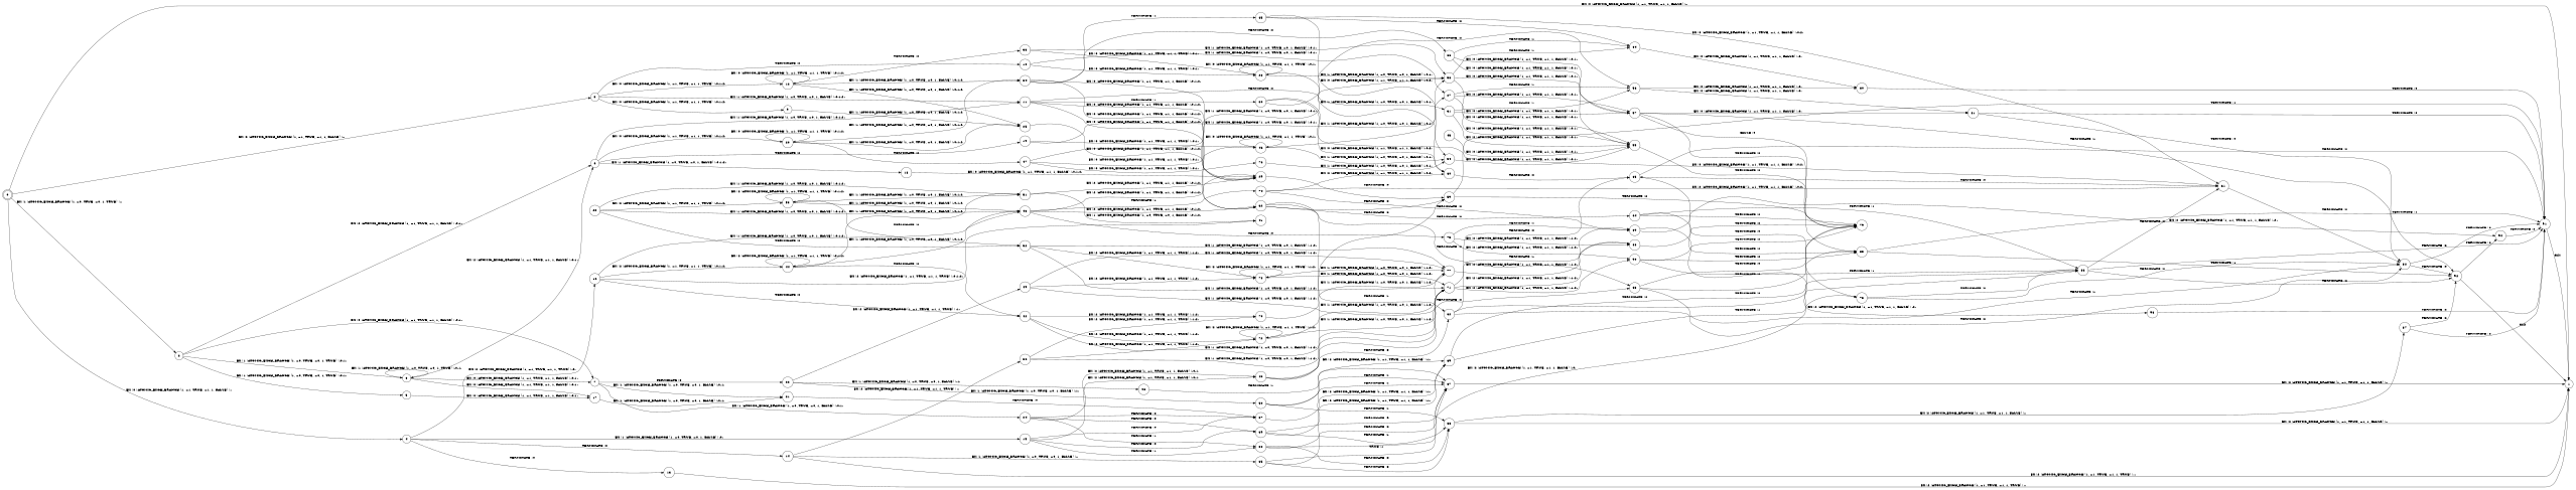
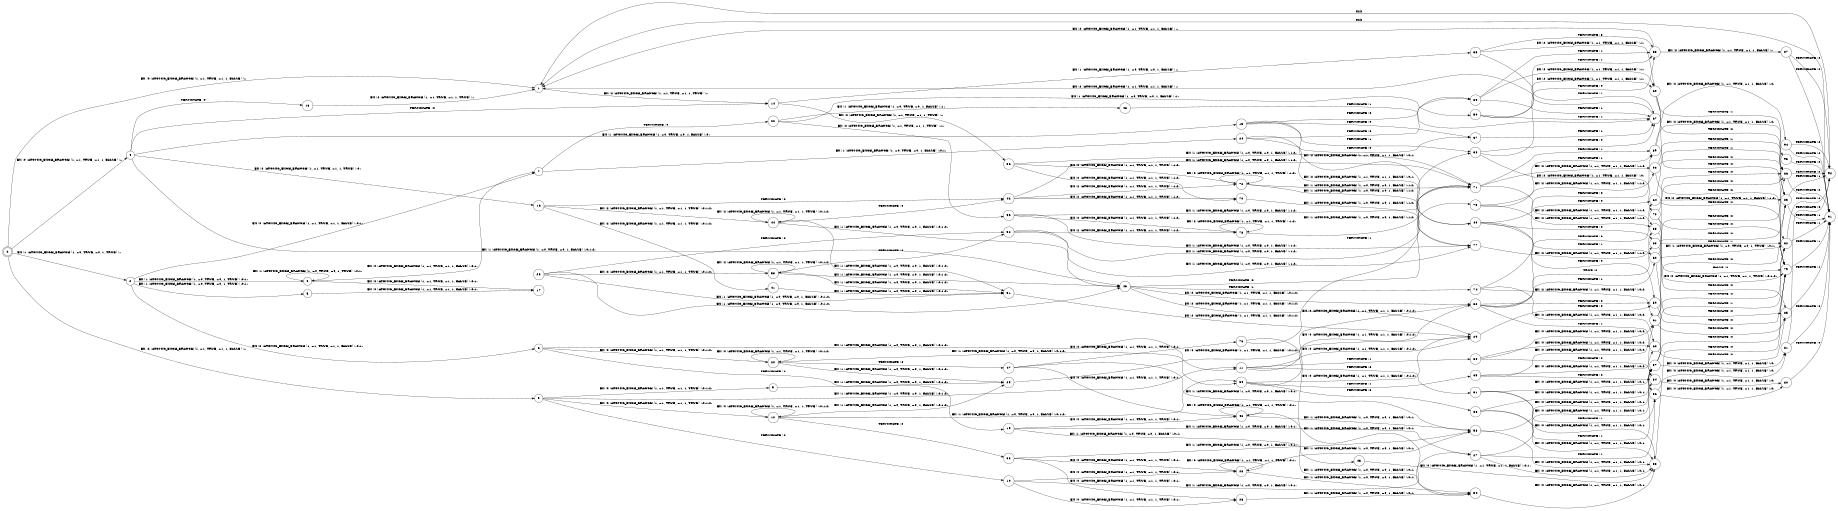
  digraph {
    rankdir=LR
    node [shape=circle]
    0 [peripheries=2]
    1
    2
    3
    4
    5
    6
    7
    8
    9
    10
    11
    12
    13
    14
    15
    16
    17
-   18
    19
    20
-   21
    22
    24
    25
+   26
    27
    28
    29
    30
    31
    32
    33
    34
    35
    36
    37
    38
    39
    40
    41
    42
    43
    44
    45
    46
    47
    48
-   49
+   49 [label=99]
    50
    23
    51
    52
    53
    54
    55
    56
    57
    58
    59
    60
    61
    62
    63
    64
    65
    66
    67
    68
    69
    70
    71
    72
    73
    74
    75
    76
    77
    78
    79
    80
    81
    82
    83
    84
    85
    86
    87
    88
    89
    90
    91
    92
    93
    94
    0 -> 1 [label="EX !0 !ATOMIC_EXCH_BRANCH (1, +1, TRUE, +1, 1, FALSE) !::"]
    0 -> 2 [label="EX !1 !ATOMIC_EXCH_BRANCH (1, +0, TRUE, +0, 1, TRUE) !::"]
    0 -> 3 [label="EX !2 !ATOMIC_EXCH_BRANCH (1, +1, TRUE, +1, 1, FALSE) !::"]
    0 -> 4 [label="EX !0 !ATOMIC_EXCH_BRANCH (1, +1, TRUE, +1, 1, FALSE) !::"]
    2 -> 5 [label="EX !1 !ATOMIC_EXCH_BRANCH (1, +0, TRUE, +0, 1, TRUE) !:0:1:"]
    2 -> 6 [label="EX !2 !ATOMIC_EXCH_BRANCH (1, +1, TRUE, +1, 1, FALSE) !:0:1:"]
    2 -> 7 [label="EX !0 !ATOMIC_EXCH_BRANCH (1, +1, TRUE, +1, 1, FALSE) !:0:1:"]
    2 -> 8 [label="EX !1 !ATOMIC_EXCH_BRANCH (1, +0, TRUE, +0, 1, TRUE) !:0:1:"]
    3 -> 9 [label="EX !0 !ATOMIC_EXCH_BRANCH (1, +1, TRUE, +1, 1, TRUE) !:0:1:2:"]
    3 -> 10 [label="TERMINATE !2"]
    3 -> 11 [label="EX !1 !ATOMIC_EXCH_BRANCH (1, +0, TRUE, +0, 1, FALSE) !:0:1:2:"]
    3 -> 12 [label="EX !0 !ATOMIC_EXCH_BRANCH (1, +1, TRUE, +1, 1, TRUE) !:0:1:2:"]
    4 -> 13 [label="TERMINATE !0"]
    4 -> 14 [label="TERMINATE !0"]
    4 -> 15 [label="EX !1 !ATOMIC_EXCH_BRANCH (1, +0, TRUE, +0, 1, FALSE) !:0:"]
    4 -> 16 [label="EX !2 !ATOMIC_EXCH_BRANCH (1, +1, TRUE, +1, 1, TRUE) !:0:"]
    5 -> 17 [label="EX !0 !ATOMIC_EXCH_BRANCH (1, +1, TRUE, +1, 1, FALSE) !:0:1:"]
    6 -> 11 [label="EX !1 !ATOMIC_EXCH_BRANCH (1, +0, TRUE, +0, 1, FALSE) !:0:1:2:"]
-   6 -> 18 [label="EX !1 !ATOMIC_EXCH_BRANCH (1, +0, TRUE, +0, 1, FALSE) !:0:1:2:"]
    6 -> 19 [label="TERMINATE !2"]
    6 -> 20 [label="EX !0 !ATOMIC_EXCH_BRANCH (1, +1, TRUE, +1, 1, TRUE) !:0:1:2:"]
-   7 -> 21 [label="EX !1 !ATOMIC_EXCH_BRANCH (1, +0, TRUE, +0, 1, FALSE) !:0:1:"]
    7 -> 22 [label="TERMINATE !0"]
    7 -> 24 [label="EX !1 !ATOMIC_EXCH_BRANCH (1, +0, TRUE, +0, 1, FALSE) !:0:1:"]
-   8 -> 6 [label="EX !2 !ATOMIC_EXCH_BRANCH (1, +1, TRUE, +1, 1, FALSE) !:0:1:"]
    8 -> 7 [label="EX !0 !ATOMIC_EXCH_BRANCH (1, +1, TRUE, +1, 1, FALSE) !:0:1:"]
    8 -> 8 [label="EX !1 !ATOMIC_EXCH_BRANCH (1, +0, TRUE, +0, 1, TRUE) !:0:1:"]
    8 -> 17 [label="EX !0 !ATOMIC_EXCH_BRANCH (1, +1, TRUE, +1, 1, FALSE) !:0:1:"]
    9 -> 25 [label="EX !1 !ATOMIC_EXCH_BRANCH (1, +0, TRUE, +0, 1, FALSE) !:0:1:2:"]
+   10 -> 26 [label="EX !0 !ATOMIC_EXCH_BRANCH (1, +1, TRUE, +1, 1, TRUE) !:0:1:"]
    10 -> 27 [label="EX !1 !ATOMIC_EXCH_BRANCH (1, +0, TRUE, +0, 1, FALSE) !:0:1:"]
    10 -> 28 [label="EX !0 !ATOMIC_EXCH_BRANCH (1, +1, TRUE, +1, 1, TRUE) !:0:1:"]
    11 -> 29 [label="EX !0 !ATOMIC_EXCH_BRANCH (1, +1, TRUE, +1, 1, FALSE) !:0:1:2:"]
    11 -> 30 [label="TERMINATE !1"]
    11 -> 31 [label="TERMINATE !2"]
    11 -> 32 [label="EX !0 !ATOMIC_EXCH_BRANCH (1, +1, TRUE, +1, 1, FALSE) !:0:1:2:"]
    12 -> 12 [label="EX !0 !ATOMIC_EXCH_BRANCH (1, +1, TRUE, +1, 1, TRUE) !:0:1:2:"]
    12 -> 25 [label="EX !1 !ATOMIC_EXCH_BRANCH (1, +0, TRUE, +0, 1, FALSE) !:0:1:2:"]
    12 -> 33 [label="TERMINATE !2"]
    12 -> 34 [label="EX !1 !ATOMIC_EXCH_BRANCH (1, +0, TRUE, +0, 1, FALSE) !:0:1:2:"]
    13 -> 1 [label="EX !2 !ATOMIC_EXCH_BRANCH (1, +1, TRUE, +1, 1, TRUE) !::"]
-   14 -> 1 [label="EX !2 !ATOMIC_EXCH_BRANCH (1, +1, TRUE, +1, 1, TRUE) !::"]
+   1 -> 14 [label="EX !2 !ATOMIC_EXCH_BRANCH (1, +1, TRUE, +1, 1, TRUE) !::"]
    14 -> 35 [label="EX !1 !ATOMIC_EXCH_BRANCH (1, +0, TRUE, +0, 1, FALSE) !::"]
    14 -> 36 [label="EX !2 !ATOMIC_EXCH_BRANCH (1, +1, TRUE, +1, 1, TRUE) !::"]
    15 -> 37 [label="TERMINATE !0"]
    15 -> 38 [label="TERMINATE !1"]
    15 -> 39 [label="TERMINATE !0"]
    15 -> 40 [label="EX !2 !ATOMIC_EXCH_BRANCH (1, +1, TRUE, +1, 1, FALSE) !:0:1:"]
    16 -> 41 [label="EX !2 !ATOMIC_EXCH_BRANCH (1, +1, TRUE, +1, 1, TRUE) !:0:1:2:"]
    16 -> 42 [label="TERMINATE !0"]
-   16 -> 43 [label="EX !1 !ATOMIC_EXCH_BRANCH (1, +0, TRUE, +0, 1, FALSE) !:0:1:2:"]
+   4 -> 43 [label="EX !1 !ATOMIC_EXCH_BRANCH (1, +0, TRUE, +0, 1, FALSE) !:0:1:2:"]
    16 -> 44 [label="EX !2 !ATOMIC_EXCH_BRANCH (1, +1, TRUE, +1, 1, TRUE) !:0:1:2:"]
-   17 -> 21 [label="EX !1 !ATOMIC_EXCH_BRANCH (1, +0, TRUE, +0, 1, FALSE) !:0:1:"]
-   18 -> 29 [label="EX !0 !ATOMIC_EXCH_BRANCH (1, +1, TRUE, +1, 1, FALSE) !:0:1:2:"]
    19 -> 27 [label="EX !1 !ATOMIC_EXCH_BRANCH (1, +0, TRUE, +0, 1, FALSE) !:0:1:"]
+   19 -> 45 [label="EX !1 !ATOMIC_EXCH_BRANCH (1, +0, TRUE, +0, 1, FALSE) !:0:1:"]
    19 -> 46 [label="EX !0 !ATOMIC_EXCH_BRANCH (1, +1, TRUE, +1, 1, TRUE) !:0:1:"]
    20 -> 20 [label="EX !0 !ATOMIC_EXCH_BRANCH (1, +1, TRUE, +1, 1, TRUE) !:0:1:2:"]
    20 -> 25 [label="EX !1 !ATOMIC_EXCH_BRANCH (1, +0, TRUE, +0, 1, FALSE) !:0:1:2:"]
    20 -> 34 [label="EX !1 !ATOMIC_EXCH_BRANCH (1, +0, TRUE, +0, 1, FALSE) !:0:1:2:"]
    20 -> 47 [label="TERMINATE !2"]
-   21 -> 37 [label="TERMINATE !0"]
    22 -> 48 [label="EX !1 !ATOMIC_EXCH_BRANCH (1, +0, TRUE, +0, 1, FALSE) !:1:"]
    22 -> 49 [label="EX !2 !ATOMIC_EXCH_BRANCH (1, +1, TRUE, +1, 1, TRUE) !:1:"]
    22 -> 50 [label="EX !1 !ATOMIC_EXCH_BRANCH (1, +0, TRUE, +0, 1, FALSE) !:1:"]
    24 -> 37 [label="TERMINATE !0"]
-   24 -> 38 [label="TERMINATE !1"]
+   76 -> 38 [label="TERMINATE !1"]
    24 -> 39 [label="TERMINATE !0"]
    24 -> 40 [label="EX !2 !ATOMIC_EXCH_BRANCH (1, +1, TRUE, +1, 1, FALSE) !:0:1:"]
    25 -> 29 [label="EX !0 !ATOMIC_EXCH_BRANCH (1, +1, TRUE, +1, 1, FALSE) !:0:1:2:"]
+   26 -> 54 [label="EX !1 !ATOMIC_EXCH_BRANCH (1, +0, TRUE, +0, 1, FALSE) !:0:1:"]
    27 -> 55 [label="EX !0 !ATOMIC_EXCH_BRANCH (1, +1, TRUE, +1, 1, FALSE) !:0:1:"]
    27 -> 56 [label="TERMINATE !1"]
    27 -> 57 [label="EX !0 !ATOMIC_EXCH_BRANCH (1, +1, TRUE, +1, 1, FALSE) !:0:1:"]
    28 -> 28 [label="EX !0 !ATOMIC_EXCH_BRANCH (1, +1, TRUE, +1, 1, TRUE) !:0:1:"]
    28 -> 54 [label="EX !1 !ATOMIC_EXCH_BRANCH (1, +0, TRUE, +0, 1, FALSE) !:0:1:"]
    28 -> 58 [label="EX !1 !ATOMIC_EXCH_BRANCH (1, +0, TRUE, +0, 1, FALSE) !:0:1:"]
    29 -> 59 [label="TERMINATE !0"]
    30 -> 56 [label="TERMINATE !2"]
    30 -> 60 [label="EX !0 !ATOMIC_EXCH_BRANCH (1, +1, TRUE, +1, 1, FALSE) !:0:2:"]
    30 -> 61 [label="EX !0 !ATOMIC_EXCH_BRANCH (1, +1, TRUE, +1, 1, FALSE) !:0:2:"]
    31 -> 55 [label="EX !0 !ATOMIC_EXCH_BRANCH (1, +1, TRUE, +1, 1, FALSE) !:0:1:"]
    31 -> 56 [label="TERMINATE !1"]
    31 -> 57 [label="EX !0 !ATOMIC_EXCH_BRANCH (1, +1, TRUE, +1, 1, FALSE) !:0:1:"]
    32 -> 59 [label="TERMINATE !0"]
    32 -> 62 [label="TERMINATE !1"]
-   32 -> 63 [label="TERMINATE !2"]
+   32 -> 63 [label="TRUE !2"]
    32 -> 64 [label="TERMINATE !0"]
+   33 -> 26 [label="EX !0 !ATOMIC_EXCH_BRANCH (1, +1, TRUE, +1, 1, TRUE) !:0:1:"]
    33 -> 28 [label="EX !0 !ATOMIC_EXCH_BRANCH (1, +1, TRUE, +1, 1, TRUE) !:0:1:"]
    33 -> 58 [label="EX !1 !ATOMIC_EXCH_BRANCH (1, +0, TRUE, +0, 1, FALSE) !:0:1:"]
    34 -> 29 [label="EX !0 !ATOMIC_EXCH_BRANCH (1, +1, TRUE, +1, 1, FALSE) !:0:1:2:"]
    34 -> 32 [label="EX !0 !ATOMIC_EXCH_BRANCH (1, +1, TRUE, +1, 1, FALSE) !:0:1:2:"]
    34 -> 65 [label="TERMINATE !1"]
    34 -> 66 [label="TERMINATE !2"]
-   35 -> 67 [label="TRUE !1"]
+   35 -> 67 [label="TERMINATE !1"]
    35 -> 68 [label="TERMINATE !5"]
    35 -> 69 [label="EX !2 !ATOMIC_EXCH_BRANCH (1, +1, TRUE, +1, 1, FALSE) !:1:"]
    36 -> 70 [label="EX !2 !ATOMIC_EXCH_BRANCH (1, +1, TRUE, +1, 1, TRUE) !:1:2:"]
    36 -> 71 [label="EX !1 !ATOMIC_EXCH_BRANCH (1, +0, TRUE, +0, 1, FALSE) !:1:2:"]
    36 -> 72 [label="EX !2 !ATOMIC_EXCH_BRANCH (1, +1, TRUE, +1, 1, TRUE) !:1:2:"]
    37 -> 67 [label="TERMINATE !1"]
    38 -> 67 [label="TERMINATE !0"]
    38 -> 68 [label="TERMINATE !0"]
    38 -> 73 [label="EX !2 !ATOMIC_EXCH_BRANCH (1, +1, TRUE, +1, 1, FALSE) !:0:"]
-   39 -> 67 [label="TERMINATE !9"]
+   39 -> 67 [label="TERMINATE !1"]
    39 -> 68 [label="TERMINATE !1"]
    39 -> 69 [label="EX !2 !ATOMIC_EXCH_BRANCH (1, +1, TRUE, +1, 1, FALSE) !:1:"]
    40 -> 59 [label="TERMINATE !0"]
-   40 -> 62 [label="TERMINATE !3"]
+   40 -> 62 [label="TERMINATE !1"]
    40 -> 63 [label="TERMINATE !2"]
-   51 -> 41 [label="EX !1 !ATOMIC_EXCH_BRANCH (1, +0, TRUE, +0, 1, FALSE) !:0:1:2:"]
+   40 -> 64 [label="TERMINATE !0"]
+   41 -> 51 [label="EX !1 !ATOMIC_EXCH_BRANCH (1, +0, TRUE, +0, 1, FALSE) !:0:1:2:"]
    42 -> 70 [label="EX !2 !ATOMIC_EXCH_BRANCH (1, +1, TRUE, +1, 1, TRUE) !:1:2:"]
    42 -> 71 [label="EX !1 !ATOMIC_EXCH_BRANCH (1, +0, TRUE, +0, 1, FALSE) !:1:2:"]
    42 -> 72 [label="EX !2 !ATOMIC_EXCH_BRANCH (1, +1, TRUE, +1, 1, TRUE) !:1:2:"]
    43 -> 29 [label="EX !2 !ATOMIC_EXCH_BRANCH (1, +1, TRUE, +1, 1, FALSE) !:0:1:2:"]
    43 -> 32 [label="EX !2 !ATOMIC_EXCH_BRANCH (1, +1, TRUE, +1, 1, FALSE) !:0:1:2:"]
    43 -> 74 [label="TERMINATE !1"]
    43 -> 75 [label="TERMINATE !0"]
    44 -> 42 [label="TERMINATE !0"]
    44 -> 43 [label="EX !1 !ATOMIC_EXCH_BRANCH (1, +0, TRUE, +0, 1, FALSE) !:0:1:2:"]
    44 -> 44 [label="EX !2 !ATOMIC_EXCH_BRANCH (1, +1, TRUE, +1, 1, TRUE) !:0:1:2:"]
    44 -> 51 [label="EX !1 !ATOMIC_EXCH_BRANCH (1, +0, TRUE, +0, 1, FALSE) !:0:1:2:"]
    45 -> 55 [label="EX !0 !ATOMIC_EXCH_BRANCH (1, +1, TRUE, +1, 1, FALSE) !:0:1:"]
    46 -> 46 [label="EX !0 !ATOMIC_EXCH_BRANCH (1, +1, TRUE, +1, 1, TRUE) !:0:1:"]
    46 -> 54 [label="EX !1 !ATOMIC_EXCH_BRANCH (1, +0, TRUE, +0, 1, FALSE) !:0:1:"]
    46 -> 58 [label="EX !1 !ATOMIC_EXCH_BRANCH (1, +0, TRUE, +0, 1, FALSE) !:0:1:"]
    47 -> 46 [label="EX !0 !ATOMIC_EXCH_BRANCH (1, +1, TRUE, +1, 1, TRUE) !:0:1:"]
    47 -> 58 [label="EX !1 !ATOMIC_EXCH_BRANCH (1, +0, TRUE, +0, 1, FALSE) !:0:1:"]
    47 -> 76 [label="EX !0 !ATOMIC_EXCH_BRANCH (1, +1, TRUE, +1, 1, TRUE) !:0:1:"]
    48 -> 67 [label="TERMINATE !1"]
    49 -> 71 [label="EX !1 !ATOMIC_EXCH_BRANCH (1, +0, TRUE, +0, 1, FALSE) !:1:2:"]
    49 -> 77 [label="EX !1 !ATOMIC_EXCH_BRANCH (1, +0, TRUE, +0, 1, FALSE) !:1:2:"]
    49 -> 78 [label="EX !2 !ATOMIC_EXCH_BRANCH (1, +1, TRUE, +1, 1, TRUE) !:1:2:"]
    50 -> 67 [label="TERMINATE !1"]
    50 -> 68 [label="TERMINATE !1"]
    50 -> 69 [label="EX !2 !ATOMIC_EXCH_BRANCH (1, +1, TRUE, +1, 1, FALSE) !:1:"]
    23 -> 43 [label="EX !1 !ATOMIC_EXCH_BRANCH (1, +0, TRUE, +0, 1, FALSE) !:0:1:2:"]
    23 -> 51 [label="EX !1 !ATOMIC_EXCH_BRANCH (1, +0, TRUE, +0, 1, FALSE) !:0:1:2:"]
    23 -> 52 [label="TERMINATE !0"]
    23 -> 53 [label="EX !2 !ATOMIC_EXCH_BRANCH (1, +1, TRUE, +1, 1, TRUE) !:0:1:2:"]
    51 -> 29 [label="EX !2 !ATOMIC_EXCH_BRANCH (1, +1, TRUE, +1, 1, FALSE) !:0:1:2:"]
    52 -> 71 [label="EX !1 !ATOMIC_EXCH_BRANCH (1, +0, TRUE, +0, 1, FALSE) !:1:2:"]
    52 -> 77 [label="EX !1 !ATOMIC_EXCH_BRANCH (1, +0, TRUE, +0, 1, FALSE) !:1:2:"]
    52 -> 78 [label="EX !2 !ATOMIC_EXCH_BRANCH (1, +1, TRUE, +1, 1, TRUE) !:1:2:"]
    53 -> 43 [label="EX !1 !ATOMIC_EXCH_BRANCH (1, +0, TRUE, +0, 1, FALSE) !:0:1:2:"]
    53 -> 51 [label="EX !1 !ATOMIC_EXCH_BRANCH (1, +0, TRUE, +0, 1, FALSE) !:0:1:2:"]
    53 -> 52 [label="TERMINATE !0"]
    53 -> 53 [label="EX !2 !ATOMIC_EXCH_BRANCH (1, +1, TRUE, +1, 1, TRUE) !:0:1:2:"]
    54 -> 55 [label="EX !0 !ATOMIC_EXCH_BRANCH (1, +1, TRUE, +1, 1, FALSE) !:0:1:"]
    55 -> 79 [label="TERMINATE !0"]
    56 -> 80 [label="EX !0 !ATOMIC_EXCH_BRANCH (1, +1, TRUE, +1, 1, FALSE) !:0:"]
    56 -> 81 [label="EX !0 !ATOMIC_EXCH_BRANCH (1, +1, TRUE, +1, 1, FALSE) !:0:"]
-   57 -> 79 [label="FALSE !0"]
+   57 -> 79 [label="TERMINATE !0"]
    57 -> 81 [label="EX !0 !ATOMIC_EXCH_BRANCH (1, +1, TRUE, +1, 1, FALSE) !:0:"]
    57 -> 82 [label="TERMINATE !1"]
    57 -> 83 [label="TERMINATE !0"]
    58 -> 55 [label="EX !0 !ATOMIC_EXCH_BRANCH (1, +1, TRUE, +1, 1, FALSE) !:0:1:"]
    58 -> 57 [label="EX !0 !ATOMIC_EXCH_BRANCH (1, +1, TRUE, +1, 1, FALSE) !:0:1:"]
-   58 -> 84 [label="TERMINATE !1"]
+   32 -> 84 [label="TERMINATE !1"]
    59 -> 79 [label="TERMINATE !2"]
    60 -> 85 [label="TERMINATE !0"]
    61 -> 82 [label="TERMINATE !2"]
    61 -> 85 [label="TERMINATE !0"]
-   86 -> 61 [label="TERMINATE !0"]
-   62 -> 82 [label="TERMINATE !2"]
+   61 -> 86 [label="TERMINATE !0"]
+   62 -> 82 [label="EX !1 !ATOMIC_EXCH_BRANCH (1, +0, TRUE, +0, 1, TRUE) !:0:1:"]
    62 -> 85 [label="TERMINATE !0"]
    62 -> 86 [label="TERMINATE !0"]
-   63 -> 79 [label="TERMINATE !0"]
+   63 -> 79 [label="EX !0 !ATOMIC_EXCH_BRANCH (1, +1, TRUE, +1, 1, TRUE) !:0:1:2:"]
    63 -> 82 [label="TERMINATE !1"]
    63 -> 83 [label="TERMINATE !0"]
    64 -> 79 [label="TERMINATE !2"]
-   64 -> 83 [label="TERMINATE !2"]
+   64 -> 83 [label="EX !2 !ATOMIC_EXCH_BRANCH (1, +1, TRUE, +1, 1, FALSE) !:1:2:"]
    64 -> 86 [label="TERMINATE !1"]
    65 -> 60 [label="EX !0 !ATOMIC_EXCH_BRANCH (1, +1, TRUE, +1, 1, FALSE) !:0:2:"]
    65 -> 61 [label="EX !0 !ATOMIC_EXCH_BRANCH (1, +1, TRUE, +1, 1, FALSE) !:0:2:"]
    65 -> 84 [label="TERMINATE !2"]
    66 -> 55 [label="EX !0 !ATOMIC_EXCH_BRANCH (1, +1, TRUE, +1, 1, FALSE) !:0:1:"]
    66 -> 57 [label="EX !0 !ATOMIC_EXCH_BRANCH (1, +1, TRUE, +1, 1, FALSE) !:0:1:"]
    66 -> 84 [label="TERMINATE !1"]
    67 -> 1 [label="EX !2 !ATOMIC_EXCH_BRANCH (1, +1, TRUE, +1, 1, FALSE) !::"]
    68 -> 1 [label="EX !2 !ATOMIC_EXCH_BRANCH (1, +1, TRUE, +1, 1, FALSE) !::"]
    68 -> 87 [label="EX !2 !ATOMIC_EXCH_BRANCH (1, +1, TRUE, +1, 1, FALSE) !::"]
    69 -> 79 [label="TERMINATE !2"]
+   69 -> 83 [label="TERMINATE !2"]
    69 -> 86 [label="TERMINATE !1"]
    70 -> 77 [label="EX !1 !ATOMIC_EXCH_BRANCH (1, +0, TRUE, +0, 1, FALSE) !:1:2:"]
    71 -> 88 [label="EX !2 !ATOMIC_EXCH_BRANCH (1, +1, TRUE, +1, 1, FALSE) !:1:2:"]
    71 -> 89 [label="TERMINATE !1"]
    71 -> 90 [label="EX !2 !ATOMIC_EXCH_BRANCH (1, +1, TRUE, +1, 1, FALSE) !:1:2:"]
    72 -> 71 [label="EX !1 !ATOMIC_EXCH_BRANCH (1, +0, TRUE, +0, 1, FALSE) !:1:2:"]
    72 -> 72 [label="EX !2 !ATOMIC_EXCH_BRANCH (1, +1, TRUE, +1, 1, TRUE) !:1:2:"]
    72 -> 77 [label="EX !1 !ATOMIC_EXCH_BRANCH (1, +0, TRUE, +0, 1, FALSE) !:1:2:"]
    73 -> 82 [label="TERMINATE !2"]
-   85 -> 73 [label="TERMINATE !0"]
+   73 -> 85 [label="TERMINATE !0"]
    73 -> 86 [label="TERMINATE !0"]
    74 -> 60 [label="EX !2 !ATOMIC_EXCH_BRANCH (1, +1, TRUE, +1, 1, FALSE) !:0:2:"]
    74 -> 61 [label="EX !2 !ATOMIC_EXCH_BRANCH (1, +1, TRUE, +1, 1, FALSE) !:0:2:"]
    74 -> 89 [label="TERMINATE !0"]
    75 -> 88 [label="EX !2 !ATOMIC_EXCH_BRANCH (1, +1, TRUE, +1, 1, FALSE) !:1:2:"]
    75 -> 89 [label="TERMINATE !1"]
    75 -> 90 [label="EX !2 !ATOMIC_EXCH_BRANCH (1, +1, TRUE, +1, 1, FALSE) !:1:2:"]
    76 -> 54 [label="EX !1 !ATOMIC_EXCH_BRANCH (1, +0, TRUE, +0, 1, FALSE) !:0:1:"]
    77 -> 88 [label="EX !2 !ATOMIC_EXCH_BRANCH (1, +1, TRUE, +1, 1, FALSE) !:1:2:"]
    78 -> 71 [label="EX !1 !ATOMIC_EXCH_BRANCH (1, +0, TRUE, +0, 1, FALSE) !:1:2:"]
-   78 -> 77 [label="EX !1 !ATOMIC_EXCH_BRANCH (1, +0, TRUE, +0, 1, FALSE) !:1:2:"]
    78 -> 78 [label="EX !2 !ATOMIC_EXCH_BRANCH (1, +1, TRUE, +1, 1, TRUE) !:1:2:"]
-   59 -> 91 [label="TERMINATE !1"]
+   79 -> 91 [label="TERMINATE !1"]
    80 -> 91 [label="TERMINATE !0"]
    81 -> 91 [label="TERMINATE !0"]
    81 -> 92 [label="TERMINATE !0"]
-   82 -> 91 [label="TERMINATE !0"]
+   82 -> 91 [label="TERMINATE !1"]
    82 -> 92 [label="TERMINATE !0"]
    83 -> 91 [label="TERMINATE !1"]
    83 -> 92 [label="TERMINATE !1"]
    84 -> 80 [label="EX !0 !ATOMIC_EXCH_BRANCH (1, +1, TRUE, +1, 1, FALSE) !:0:"]
-   85 -> 91 [label="TERMINATE !2"]
+   85 -> 91 [label="TERMINATE !1"]
    86 -> 91 [label="TERMINATE !2"]
    86 -> 92 [label="TERMINATE !2"]
    87 -> 91 [label="TERMINATE !2"]
    87 -> 92 [label="TERMINATE !2"]
-   88 -> 79 [label="TERMINATE !2"]
+   88 -> 79 [label="FALSE !2"]
    89 -> 93 [label="EX !2 !ATOMIC_EXCH_BRANCH (1, +1, TRUE, +1, 1, FALSE) !:2:"]
    89 -> 94 [label="EX !2 !ATOMIC_EXCH_BRANCH (1, +1, TRUE, +1, 1, FALSE) !:2:"]
    90 -> 79 [label="TERMINATE !2"]
    90 -> 83 [label="TERMINATE !2"]
    90 -> 86 [label="TERMINATE !1"]
    91 -> 1 [label=exit]
    92 -> 1 [label=exit]
    93 -> 91 [label="TERMINATE !2"]
    94 -> 91 [label="TERMINATE !2"]
-   92 -> 94 [label="TERMINATE !2"]
+   94 -> 92 [label="TERMINATE !2"]
  }
